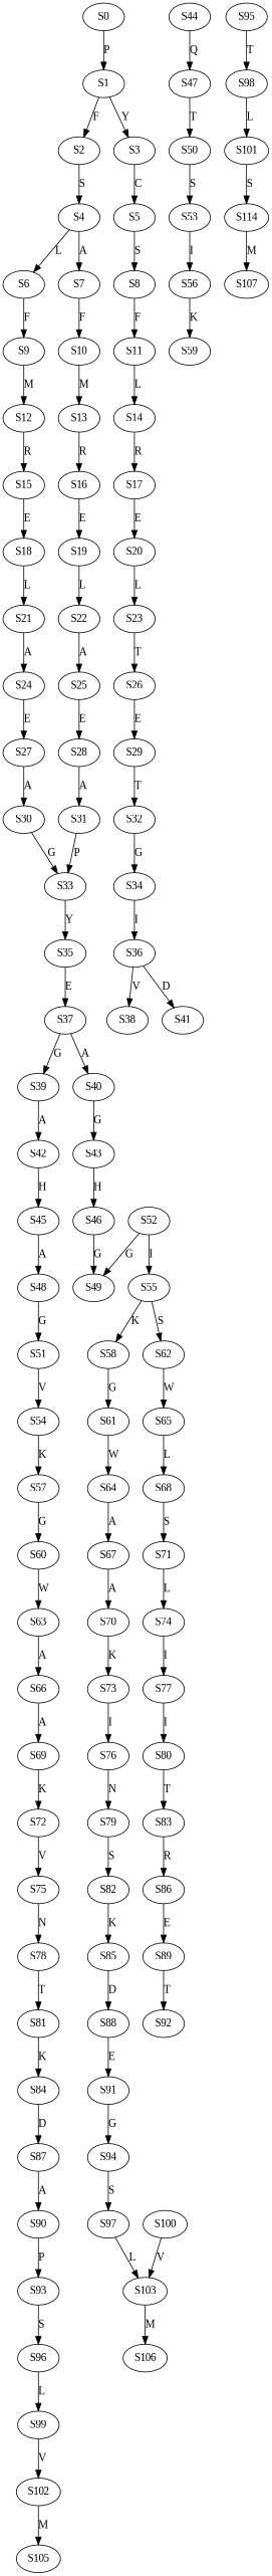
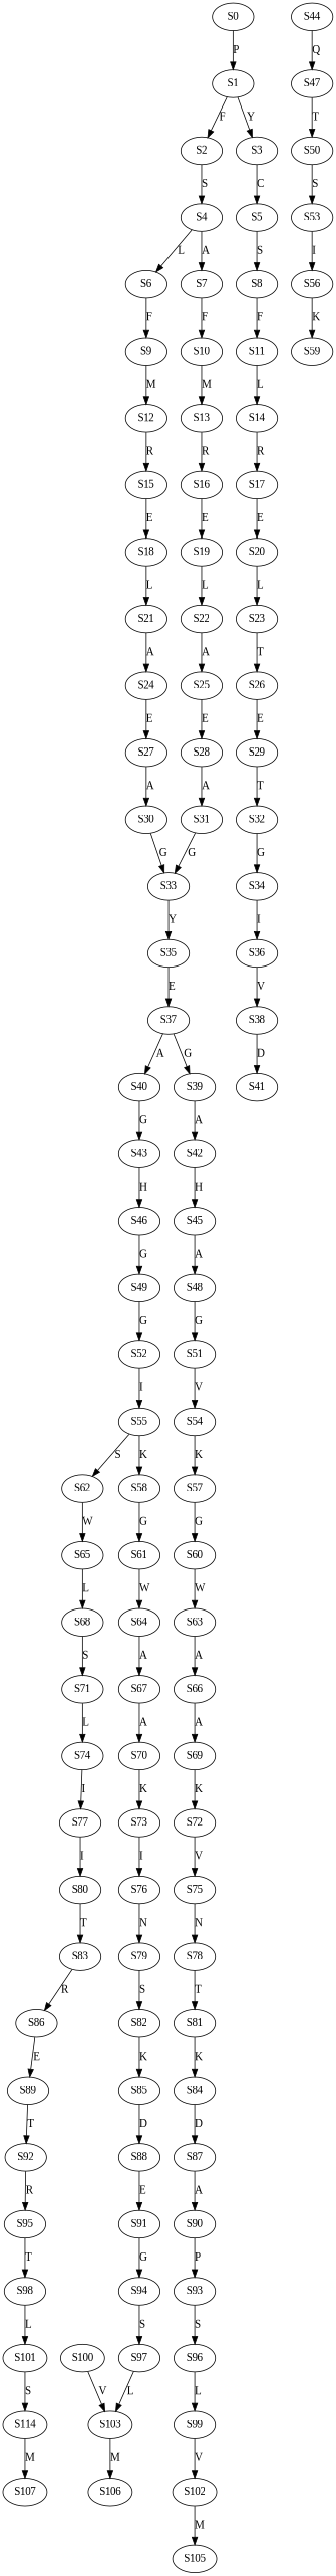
  strict digraph {
    fontname="Liberation Serif"
    node [fontname="Liberation Serif"]
    edge [fontname="Liberation Serif"]
    S0
    S1
    S2
    S3
    S4
    S5
    S6
    S7
    S8
    S9
    S10
    S11
    S12
    S13
    S14
    S15
    S16
    S17
    S18
    S19
    S20
    S21
    S22
    S23
    S24
    S25
    S26
    S27
    S28
    S29
    S30
    S31
    S32
    S33
    S34
    S35
    S36
    S37
    S38
    S39
    S40
    S41
    S42
    S43
    S45
    S46
    S44
    S47
    S48
    S49
    S50
    S51
    S52
    S53
    S54
    S55
    S56
    S57
    S58
    S62
    S59
    S60
    S61
    S63
    S64
    S65
    S66
    S67
    S68
    S69
    S70
    S71
    S72
    S73
    S74
    S75
    S76
    S77
    S78
    S79
    S80
    S81
    S82
    S83
    S84
    S85
    S86
    S87
    S88
    S89
    S90
    S91
    S92
    S93
    S94
    S95
    S96
    S97
    S98
    S99
    S103
    S101
    S102
    S100
    n105 [label=S114]
    S105
    S106
    S107
    S0 -> S1 [label=P]
    S1 -> S2 [label=F]
    S1 -> S3 [label=Y]
    S2 -> S4 [label=S]
    S3 -> S5 [label=C]
    S4 -> S6 [label=L]
    S4 -> S7 [label=A]
    S5 -> S8 [label=S]
    S6 -> S9 [label=F]
    S7 -> S10 [label=F]
    S8 -> S11 [label=F]
    S9 -> S12 [label=M]
    S10 -> S13 [label=M]
    S11 -> S14 [label=L]
    S12 -> S15 [label=R]
    S13 -> S16 [label=R]
    S14 -> S17 [label=R]
    S15 -> S18 [label=E]
    S16 -> S19 [label=E]
    S17 -> S20 [label=E]
    S18 -> S21 [label=L]
    S19 -> S22 [label=L]
    S20 -> S23 [label=L]
    S21 -> S24 [label=A]
    S22 -> S25 [label=A]
    S23 -> S26 [label=T]
    S24 -> S27 [label=E]
    S25 -> S28 [label=E]
    S26 -> S29 [label=E]
    S27 -> S30 [label=A]
    S28 -> S31 [label=A]
    S29 -> S32 [label=T]
    S30 -> S33 [label=G]
-   S31 -> S33 [label=P]
+   S31 -> S33 [label=G]
    S32 -> S34 [label=G]
    S33 -> S35 [label=Y]
    S34 -> S36 [label=I]
    S35 -> S37 [label=E]
    S36 -> S38 [label=V]
    S37 -> S39 [label=G]
    S37 -> S40 [label=A]
-   S36 -> S41 [label=D]
+   S38 -> S41 [label=D]
    S39 -> S42 [label=A]
    S40 -> S43 [label=G]
    S42 -> S45 [label=H]
    S43 -> S46 [label=H]
    S45 -> S48 [label=A]
    S46 -> S49 [label=G]
    S44 -> S47 [label=Q]
    S47 -> S50 [label=T]
    S48 -> S51 [label=G]
-   S52 -> S49 [label=G]
+   S49 -> S52 [label=G]
    S50 -> S53 [label=S]
    S51 -> S54 [label=V]
    S52 -> S55 [label=I]
    S53 -> S56 [label=I]
    S54 -> S57 [label=K]
    S55 -> S58 [label=K]
    S55 -> S62 [label=S]
    S56 -> S59 [label=K]
    S57 -> S60 [label=G]
    S58 -> S61 [label=G]
    S62 -> S65 [label=W]
    S60 -> S63 [label=W]
    S61 -> S64 [label=W]
    S63 -> S66 [label=A]
    S64 -> S67 [label=A]
    S65 -> S68 [label=L]
    S66 -> S69 [label=A]
    S67 -> S70 [label=A]
    S68 -> S71 [label=S]
    S69 -> S72 [label=K]
    S70 -> S73 [label=K]
    S71 -> S74 [label=L]
    S72 -> S75 [label=V]
    S73 -> S76 [label=I]
    S74 -> S77 [label=I]
    S75 -> S78 [label=N]
    S76 -> S79 [label=N]
    S77 -> S80 [label=I]
    S78 -> S81 [label=T]
    S79 -> S82 [label=S]
    S80 -> S83 [label=T]
    S81 -> S84 [label=K]
    S82 -> S85 [label=K]
    S83 -> S86 [label=R]
    S84 -> S87 [label=D]
    S85 -> S88 [label=D]
    S86 -> S89 [label=E]
    S87 -> S90 [label=A]
    S88 -> S91 [label=E]
    S89 -> S92 [label=T]
    S90 -> S93 [label=P]
    S91 -> S94 [label=G]
+   S92 -> S95 [label=R]
    S93 -> S96 [label=S]
    S94 -> S97 [label=S]
    S95 -> S98 [label=T]
    S96 -> S99 [label=L]
    S97 -> S103 [label=L]
    S98 -> S101 [label=L]
    S99 -> S102 [label=V]
    S103 -> S106 [label=M]
    S101 -> n105 [label=S]
    S102 -> S105 [label=M]
    S100 -> S103 [label=V]
    n105 -> S107 [label=M]
  }
